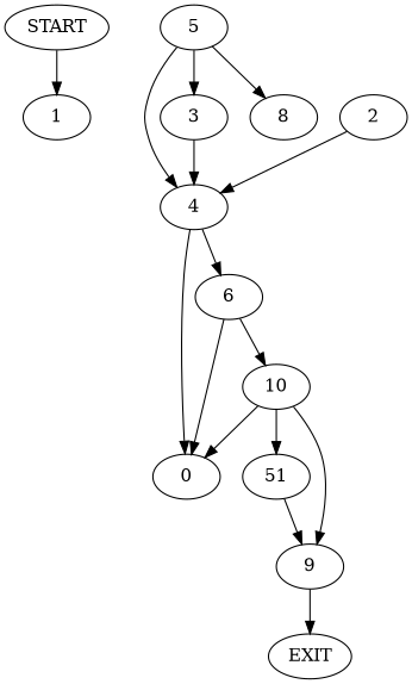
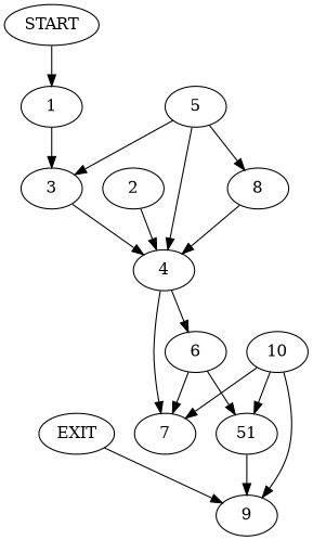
  digraph {
    n1 [label=START]
    1
    3
    2
    4
    6
-   7 [label=0]
+   7
    5
    8
    10
    9
    n12 [label=51]
    n13 [label=EXIT]
    n1 -> 1
+   1 -> 3
    3 -> 4
    2 -> 4
    4 -> 6
    4 -> 7
    6 -> 7
-   6 -> 10
+   6 -> n12
    5 -> 3
    5 -> 4
    5 -> 8
+   8 -> 4
    10 -> 7
    10 -> 9
    10 -> n12
-   9 -> n13
+   n13 -> 9
    n12 -> 9
  }
